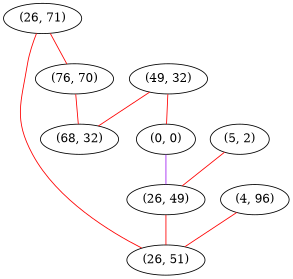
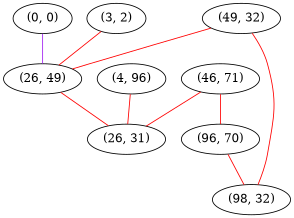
  graph {
    edge [color=red weight=1]
    "(0, 0)"
    "(26, 49)"
-   "(5, 2)"
-   "(26, 51)"
+   "(5, 2)" [label="(3, 2)"]
+   "(26, 51)" [label="(26, 31)"]
    "(49, 32)"
-   "(68, 32)"
-   "(46, 71)" [label="(26, 71)"]
-   "(76, 70)"
+   "(68, 32)" [label="(98, 32)"]
+   "(46, 71)"
+   "(76, 70)" [label="(96, 70)"]
    n9 [label="(4, 96)"]
    "(0, 0)" -- "(26, 49)" [color=purple weight=4]
    "(26, 49)" -- "(26, 51)"
    "(5, 2)" -- "(26, 49)"
-   "(49, 32)" -- "(0, 0)"
+   "(49, 32)" -- "(26, 49)"
    "(49, 32)" -- "(68, 32)"
    "(46, 71)" -- "(26, 51)"
    "(46, 71)" -- "(76, 70)"
    "(76, 70)" -- "(68, 32)"
    n9 -- "(26, 51)"
  }
